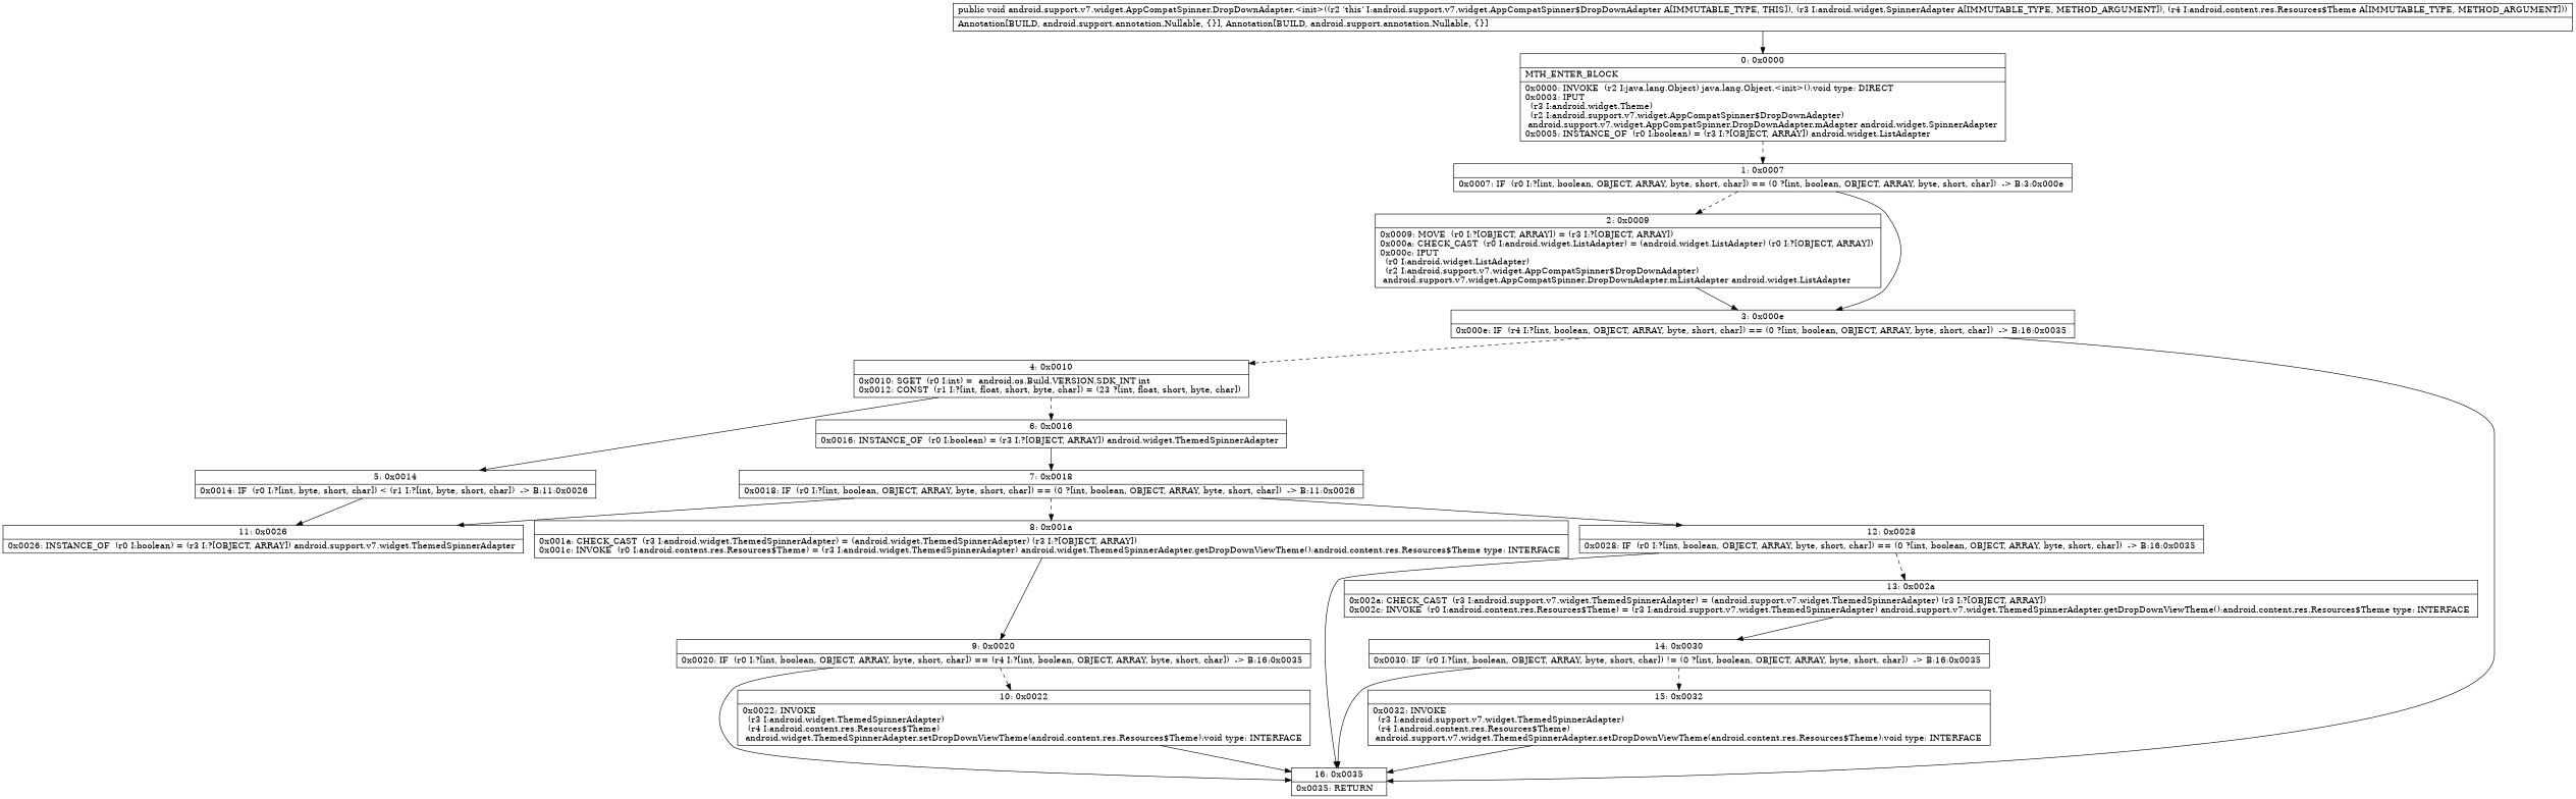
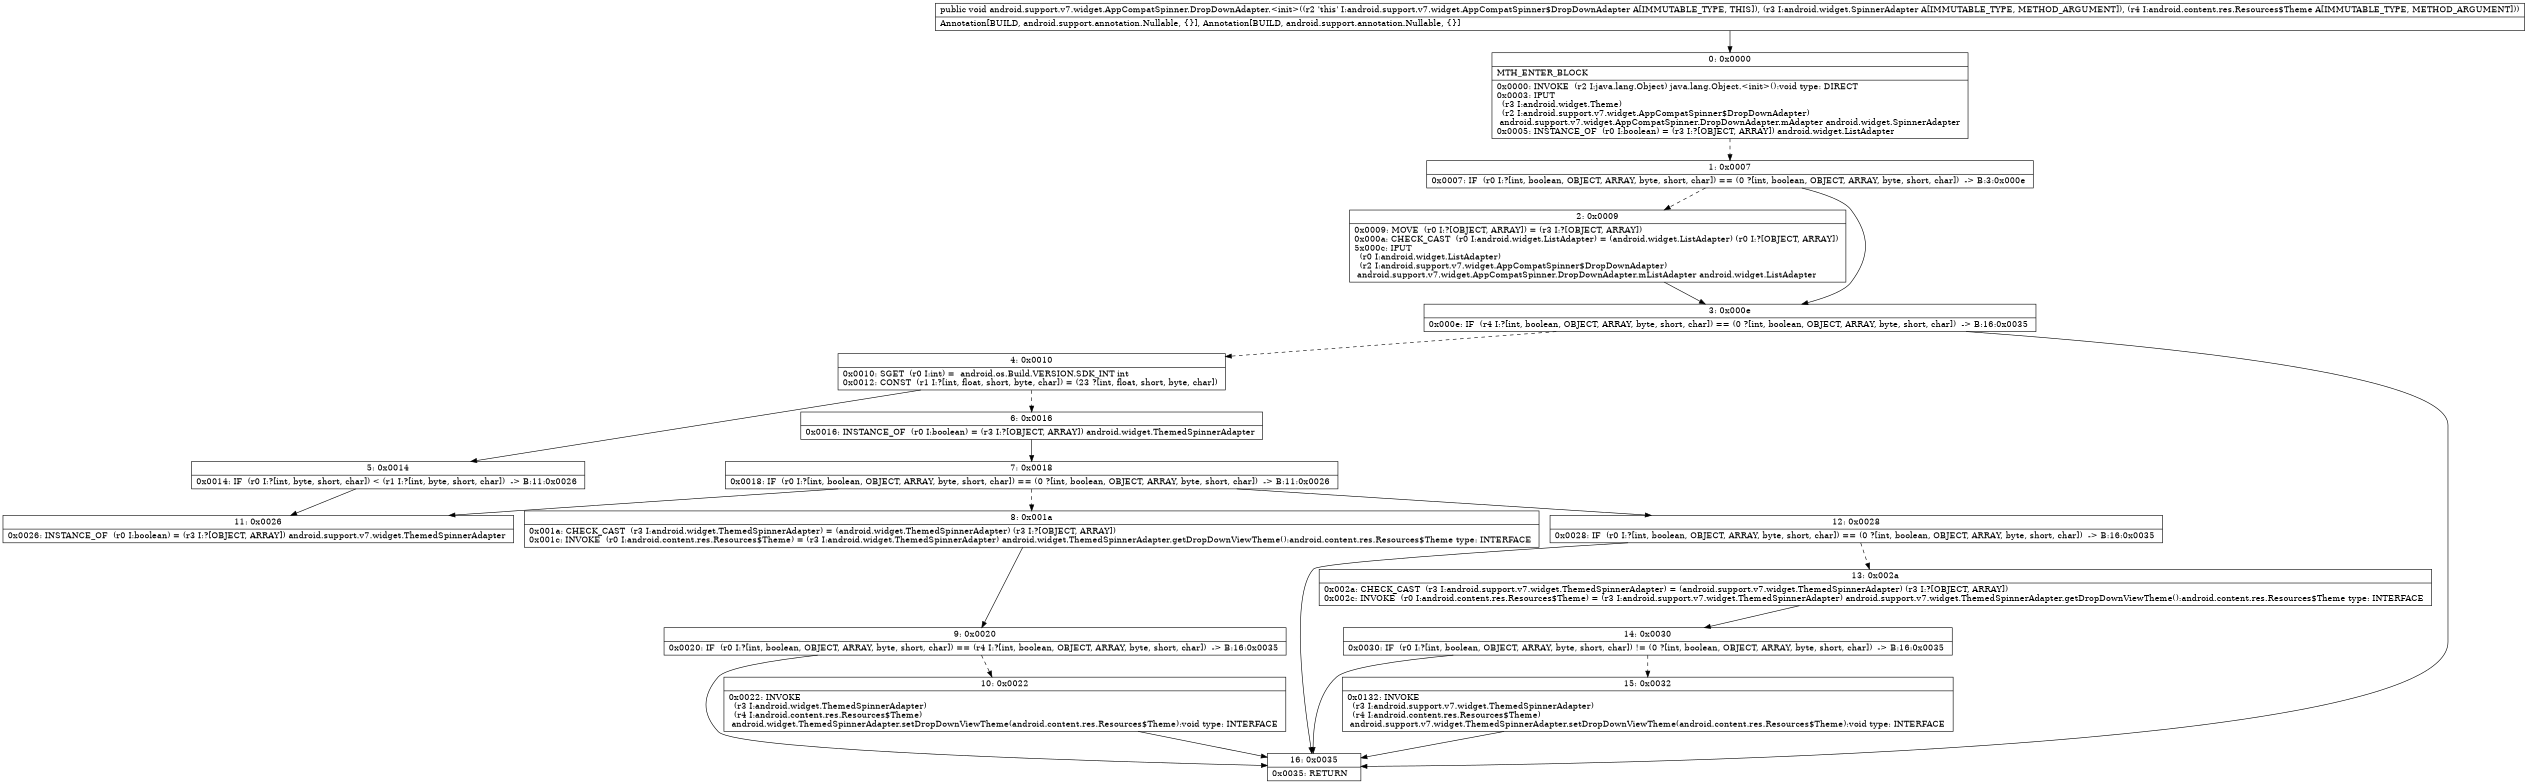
  digraph {
    fontname="DejaVu Serif"
    node [fontname="DejaVu Serif" shape=record]
    edge [fontname="DejaVu Serif"]
    n1 [label="{0\:\ 0x0000|MTH_ENTER_BLOCK\l|0x0000: INVOKE  (r2 I:java.lang.Object) java.lang.Object.\<init\>():void type: DIRECT \l0x0003: IPUT  \l  (r3 I:android.widget.Theme)\l  (r2 I:android.support.v7.widget.AppCompatSpinner$DropDownAdapter)\l android.support.v7.widget.AppCompatSpinner.DropDownAdapter.mAdapter android.widget.SpinnerAdapter \l0x0005: INSTANCE_OF  (r0 I:boolean) = (r3 I:?[OBJECT, ARRAY]) android.widget.ListAdapter \l}"]
    n2 [label="{1\:\ 0x0007|0x0007: IF  (r0 I:?[int, boolean, OBJECT, ARRAY, byte, short, char]) == (0 ?[int, boolean, OBJECT, ARRAY, byte, short, char])  \-\> B:3:0x000e \l}"]
-   n3 [label="{2\:\ 0x0009|0x0009: MOVE  (r0 I:?[OBJECT, ARRAY]) = (r3 I:?[OBJECT, ARRAY]) \l0x000a: CHECK_CAST  (r0 I:android.widget.ListAdapter) = (android.widget.ListAdapter) (r0 I:?[OBJECT, ARRAY]) \l0x000c: IPUT  \l  (r0 I:android.widget.ListAdapter)\l  (r2 I:android.support.v7.widget.AppCompatSpinner$DropDownAdapter)\l android.support.v7.widget.AppCompatSpinner.DropDownAdapter.mListAdapter android.widget.ListAdapter \l}"]
+   n3 [label="{2\:\ 0x0009|0x0009: MOVE  (r0 I:?[OBJECT, ARRAY]) = (r3 I:?[OBJECT, ARRAY]) \l0x000a: CHECK_CAST  (r0 I:android.widget.ListAdapter) = (android.widget.ListAdapter) (r0 I:?[OBJECT, ARRAY]) \l5x000c: IPUT  \l  (r0 I:android.widget.ListAdapter)\l  (r2 I:android.support.v7.widget.AppCompatSpinner$DropDownAdapter)\l android.support.v7.widget.AppCompatSpinner.DropDownAdapter.mListAdapter android.widget.ListAdapter \l}"]
    n4 [label="{3\:\ 0x000e|0x000e: IF  (r4 I:?[int, boolean, OBJECT, ARRAY, byte, short, char]) == (0 ?[int, boolean, OBJECT, ARRAY, byte, short, char])  \-\> B:16:0x0035 \l}"]
    n5 [label="{4\:\ 0x0010|0x0010: SGET  (r0 I:int) =  android.os.Build.VERSION.SDK_INT int \l0x0012: CONST  (r1 I:?[int, float, short, byte, char]) = (23 ?[int, float, short, byte, char]) \l}"]
    n6 [label="{16\:\ 0x0035|0x0035: RETURN   \l}"]
    n7 [label="{5\:\ 0x0014|0x0014: IF  (r0 I:?[int, byte, short, char]) \< (r1 I:?[int, byte, short, char])  \-\> B:11:0x0026 \l}"]
    n8 [label="{6\:\ 0x0016|0x0016: INSTANCE_OF  (r0 I:boolean) = (r3 I:?[OBJECT, ARRAY]) android.widget.ThemedSpinnerAdapter \l}"]
    n9 [label="{11\:\ 0x0026|0x0026: INSTANCE_OF  (r0 I:boolean) = (r3 I:?[OBJECT, ARRAY]) android.support.v7.widget.ThemedSpinnerAdapter \l}"]
    n10 [label="{7\:\ 0x0018|0x0018: IF  (r0 I:?[int, boolean, OBJECT, ARRAY, byte, short, char]) == (0 ?[int, boolean, OBJECT, ARRAY, byte, short, char])  \-\> B:11:0x0026 \l}"]
    n11 [label="{8\:\ 0x001a|0x001a: CHECK_CAST  (r3 I:android.widget.ThemedSpinnerAdapter) = (android.widget.ThemedSpinnerAdapter) (r3 I:?[OBJECT, ARRAY]) \l0x001c: INVOKE  (r0 I:android.content.res.Resources$Theme) = (r3 I:android.widget.ThemedSpinnerAdapter) android.widget.ThemedSpinnerAdapter.getDropDownViewTheme():android.content.res.Resources$Theme type: INTERFACE \l}"]
    n12 [label="{12\:\ 0x0028|0x0028: IF  (r0 I:?[int, boolean, OBJECT, ARRAY, byte, short, char]) == (0 ?[int, boolean, OBJECT, ARRAY, byte, short, char])  \-\> B:16:0x0035 \l}"]
    n13 [label="{9\:\ 0x0020|0x0020: IF  (r0 I:?[int, boolean, OBJECT, ARRAY, byte, short, char]) == (r4 I:?[int, boolean, OBJECT, ARRAY, byte, short, char])  \-\> B:16:0x0035 \l}"]
    n14 [label="{10\:\ 0x0022|0x0022: INVOKE  \l  (r3 I:android.widget.ThemedSpinnerAdapter)\l  (r4 I:android.content.res.Resources$Theme)\l android.widget.ThemedSpinnerAdapter.setDropDownViewTheme(android.content.res.Resources$Theme):void type: INTERFACE \l}"]
    n15 [label="{13\:\ 0x002a|0x002a: CHECK_CAST  (r3 I:android.support.v7.widget.ThemedSpinnerAdapter) = (android.support.v7.widget.ThemedSpinnerAdapter) (r3 I:?[OBJECT, ARRAY]) \l0x002c: INVOKE  (r0 I:android.content.res.Resources$Theme) = (r3 I:android.support.v7.widget.ThemedSpinnerAdapter) android.support.v7.widget.ThemedSpinnerAdapter.getDropDownViewTheme():android.content.res.Resources$Theme type: INTERFACE \l}"]
    n16 [label="{14\:\ 0x0030|0x0030: IF  (r0 I:?[int, boolean, OBJECT, ARRAY, byte, short, char]) != (0 ?[int, boolean, OBJECT, ARRAY, byte, short, char])  \-\> B:16:0x0035 \l}"]
-   n17 [label="{15\:\ 0x0032|0x0032: INVOKE  \l  (r3 I:android.support.v7.widget.ThemedSpinnerAdapter)\l  (r4 I:android.content.res.Resources$Theme)\l android.support.v7.widget.ThemedSpinnerAdapter.setDropDownViewTheme(android.content.res.Resources$Theme):void type: INTERFACE \l}"]
+   n17 [label="{15\:\ 0x0032|0x0132: INVOKE  \l  (r3 I:android.support.v7.widget.ThemedSpinnerAdapter)\l  (r4 I:android.content.res.Resources$Theme)\l android.support.v7.widget.ThemedSpinnerAdapter.setDropDownViewTheme(android.content.res.Resources$Theme):void type: INTERFACE \l}"]
    n18 [label="{public void android.support.v7.widget.AppCompatSpinner.DropDownAdapter.\<init\>((r2 'this' I:android.support.v7.widget.AppCompatSpinner$DropDownAdapter A[IMMUTABLE_TYPE, THIS]), (r3 I:android.widget.SpinnerAdapter A[IMMUTABLE_TYPE, METHOD_ARGUMENT]), (r4 I:android.content.res.Resources$Theme A[IMMUTABLE_TYPE, METHOD_ARGUMENT]))  | Annotation[BUILD, android.support.annotation.Nullable, \{\}], Annotation[BUILD, android.support.annotation.Nullable, \{\}]\l}"]
    n1 -> n2 [style=dashed]
    n2 -> n3 [style=dashed]
    n2 -> n4
    n3 -> n4
    n4 -> n5 [style=dashed]
    n4 -> n6
    n5 -> n7
    n5 -> n8 [style=dashed]
    n7 -> n9
    n8 -> n10
    n10 -> n9
    n10 -> n11 [style=dashed]
    n10 -> n12
    n11 -> n13
    n12 -> n6
    n12 -> n15 [style=dashed]
    n13 -> n6
    n13 -> n14 [style=dashed]
    n14 -> n6
    n15 -> n16
    n16 -> n6
    n16 -> n17 [style=dashed]
    n17 -> n6
    n18 -> n1
  }
